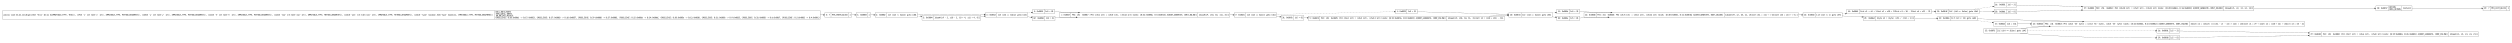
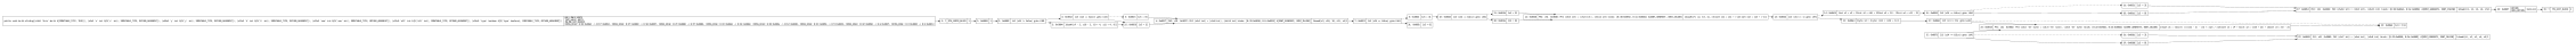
  digraph {
    fontname="IBM Plex Mono"
    rankdir=LR
    node [fontname="IBM Plex Mono" shape=record]
    edge [fontname="IBM Plex Mono"]
    n1 [label="{0\:\ ?|MTH_ENTER_BLOCK\l|l}"]
    n2 [label="{1\:\ 0x0000|l}"]
    n3 [label="{2\:\ 0x0002|lif (r14 != false) goto L38l}"]
    n4 [label="{3\:\ 0x0004|ldrawK(r9 \- 2, r10 \- 2, 10 + 4, r11 + 4, 0)l}"]
    n5 [label="{4\:\ 0x0013|lif (r14 == false) goto L53l}"]
    n6 [label="{5\:\ 0x0015|lr5 = 0l}"]
    n7 [label="{32\:\ 0x0058|lr5 = 3l}"]
    n8 [label="{6\:\ 0x0017|PHI: r5l  0x0017: PHI (r5v1 int) = (r5v0 int), (r5v14 int) binds: [B:32:0x0058, B:5:0x0015] A[DONT_GENERATE, DONT_INLINE]\l|ldrawK(r9, r10, 10, r11, r5)l}"]
    n9 [label="{7\:\ 0x0021|lif (r14 == false) goto L56l}"]
    n10 [label="{8\:\ 0x0023|lr5 = 3l}"]
    n11 [label="{31\:\ 0x005b|lr5 = 0l}"]
    n12 [label="{10\:\ 0x0034|lif (r14 == false) goto L55l}"]
-   n13 [label="{9\:\ 0x0025|PHI: r5l  0x0025: PHI (r5v3 int) = (r5v2 int), (r5v13 int) binds: [B:31:0x005b, B:8:0x0023] A[DONT_GENERATE, DONT_INLINE]\l|ldrawK(r9, r10, 10, 11, r5)lint r2 = (r10 + r11) \- 11l}"]
    n14 [label="{11\:\ 0x0036|lr5 = 3l}"]
    n15 [label="{30\:\ 0x005e|lr5 = 0l}"]
    n16 [label="{12\:\ 0x0038|PHI: r5l  0x0038: PHI (r5v5 int) = (r5v4 int), (r5v12 int) binds: [B:30:0x005e, B:11:0x0036] A[DONT_GENERATE, DONT_INLINE]\l|ldrawK(r9, r2, 10, 11, r5)lint r11 = r11 + (\-22)lint r13 = r13 + (\-1)l}"]
    n17 [label="{13\:\ 0x0043|lif (r13 \>= 1) goto L57l}"]
    n18 [label="{14\:\ 0x0045|lint r1 = r9 + 1lint r2 = r10 + 12lint r3 = 10 \- 2lint r4 = r11 \- 2l}"]
    n19 [label="{21\:\ 0x0064|lbyte r4 = (byte) (r11 \/ (r13 + 1))l}"]
    n20 [label="{15\:\ 0x004f|lif (r14 == false) goto L56l}"]
    n21 [label="{22\:\ 0x006b|lif (r4 \>= 15) goto L60l}"]
    n22 [label="{16\:\ 0x0051|lr5 = 3l}"]
    n23 [label="{20\:\ 0x0061|lr5 = 0l}"]
    n24 [label="{17\:\ 0x0053|PHI: r5l  0x0053: PHI (r5v10 int) = (r5v9 int), (r5v11 int) binds: [B:20:0x0061, B:16:0x0051] A[DONT_GENERATE, DONT_INLINE]\l|ldrawK(r1, r2, r3, r4, r5)l}"]
    n25 [label="{18\:\ 0x0057|RETURN\lORIG_RETURN\l|lreturnl}"]
    n26 [label="{19\:\ ?|MTH_EXIT_BLOCK\l|l}"]
    n27 [label="{23\:\ 0x006d|lr4 = 15l}"]
    n28 [label="{24\:\ 0x006f|PHI: r4l  0x006f: PHI (r4v4 'kh' byte) = (r4v3 'kh' byte), (r4v5 'kh' byte) binds: [B:22:0x006b, B:23:0x006d] A[DONT_GENERATE, DONT_INLINE]\l|lshort r6 = (short) ((((r11 \- 2) \- r4) * r12) \/ r13)lint r1 = r9 + 1lint r2 = (r10 + 12) + r6lint r3 = 10 \- 2l}"]
    n29 [label="{25\:\ 0x007f|lif (r14 == false) goto L64l}"]
    n30 [label="{26\:\ 0x0081|lr5 = 3l}"]
    n31 [label="{29\:\ 0x0088|lr5 = 0l}"]
    n32 [label="{27\:\ 0x0083|PHI: r5l  0x0083: PHI (r5v7 int) = (r5v6 int), (r5v8 int) binds: [B:29:0x0088, B:26:0x0081] A[DONT_GENERATE, DONT_INLINE]\l|ldrawK(r1, r2, r3, r4, r5)l}"]
    n33 [label="{public void dm.Ui.sliding((r8v0 'this' dm.Ui A[IMMUTABLE_TYPE, THIS]), (r9v0 'x' int A[D('x' int), IMMUTABLE_TYPE, METHOD_ARGUMENT]), (r10v0 'y' int A[D('y' int), IMMUTABLE_TYPE, METHOD_ARGUMENT]), (r11v0 'h' int A[D('h' int), IMMUTABLE_TYPE, METHOD_ARGUMENT]), (r12v0 'now' int A[D('now' int), IMMUTABLE_TYPE, METHOD_ARGUMENT]), (r13v0 'all' int A[D('all' int), IMMUTABLE_TYPE, METHOD_ARGUMENT]), (r14v0 'type' boolean A[D('type' boolean), IMMUTABLE_TYPE, METHOD_ARGUMENT]))  | USE_LINES_HINTS\lTYPE_VARS: EMPTY\lINLINE_NOT_NEEDED\lCROSS_EDGE: B:20:0x0061 \-\> B:17:0x0053, CROSS_EDGE: B:27:0x0083 \-\> B:18:0x0057, CROSS_EDGE: B:29:0x0088 \-\> B:27:0x0083, CROSS_EDGE: B:22:0x006b \-\> B:24:0x006f, CROSS_EDGE: B:30:0x005e \-\> B:12:0x0038, CROSS_EDGE: B:31:0x005b \-\> B:9:0x0025, CROSS_EDGE: B:32:0x0058 \-\> B:6:0x0017, CROSS_EDGE: B:2:0x0002 \-\> B:4:0x0013\l}"]
    n1 -> n2
    n2 -> n3
    n3 -> n4 [style=dashed]
    n3 -> n5
-   n4 -> n5
+   n4 -> n7
    n5 -> n6 [style=dashed]
    n5 -> n7
    n6 -> n8
    n7 -> n8
    n8 -> n9
    n9 -> n10 [style=dashed]
    n9 -> n11
    n10 -> n12
-   n11 -> n13
    n12 -> n14 [style=dashed]
    n12 -> n15
-   n13 -> n12
    n14 -> n16
    n15 -> n16
    n16 -> n17
    n17 -> n18 [style=dashed]
    n17 -> n19
    n18 -> n20
    n19 -> n21
    n20 -> n22 [style=dashed]
    n20 -> n23
    n21 -> n27 [style=dashed]
    n21 -> n28
    n22 -> n24
    n23 -> n24
    n24 -> n25
    n25 -> n26
-   n27 -> n28
+   n28 -> n27
    n29 -> n28
    n29 -> n30 [style=dashed]
    n29 -> n31
    n30 -> n32
    n31 -> n32
    n33 -> n1
  }
